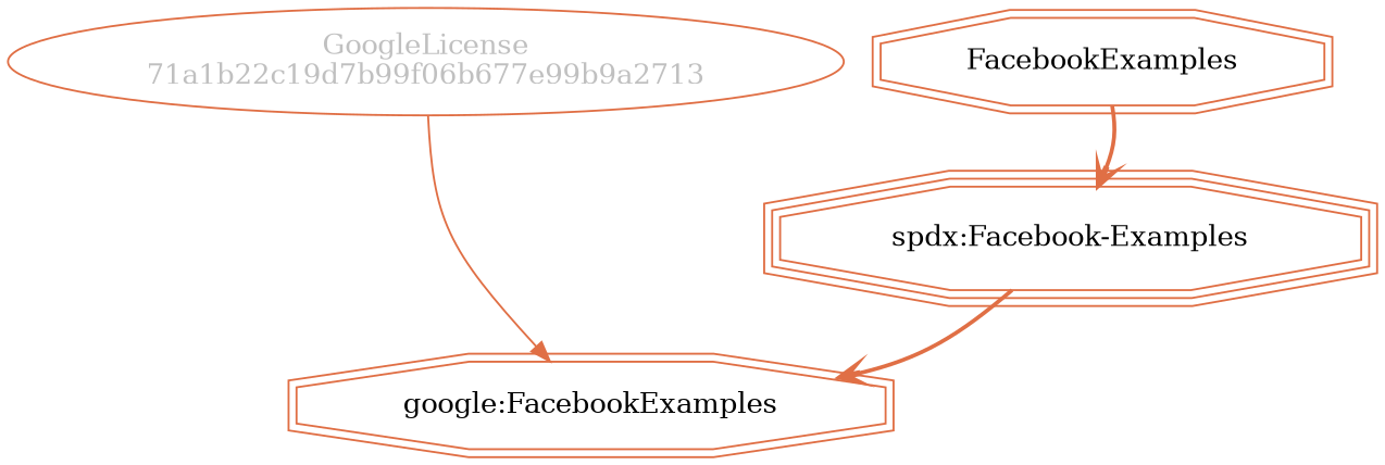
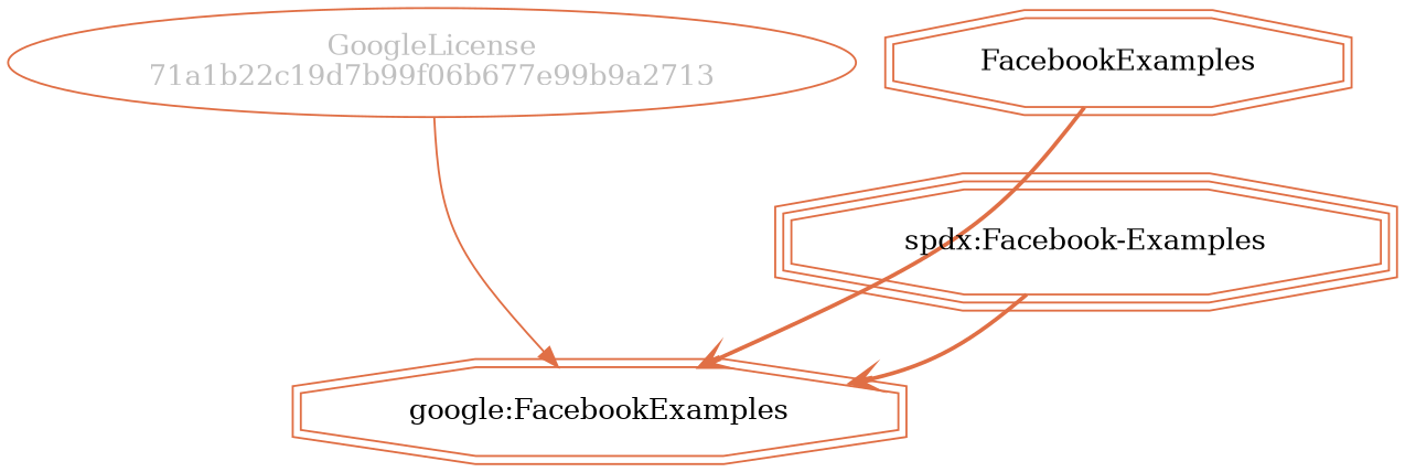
  strict digraph {
    splines=curved
    node [color="#e06f45" shape=doubleoctagon]
    edge [color="#e06f45" weight=0.7 arrowhead=vee style=bold]
    n1 [fillcolor="beige;1" fontcolor=gray label="GoogleLicense\n71a1b22c19d7b99f06b677e99b9a2713" shape=ellipse]
    n2 [label="google:FacebookExamples"]
    n3 [label=FacebookExamples]
    n4 [label="spdx:Facebook-Examples" shape=tripleoctagon]
    n1 -> n2 [weight=0.5 arrowhead="" style=""]
-   n3 -> n4
+   n3 -> n2
    n4 -> n2
  }
